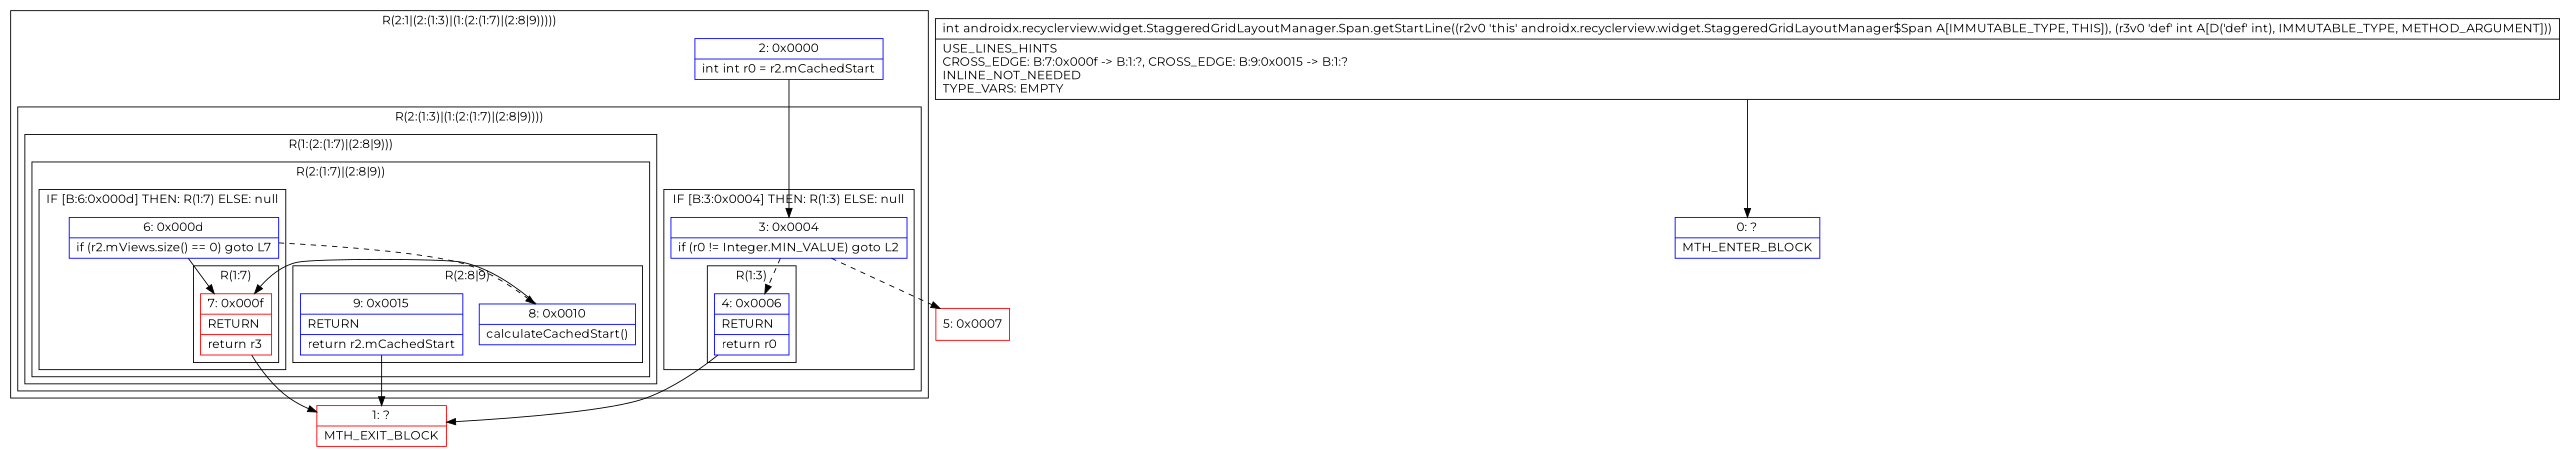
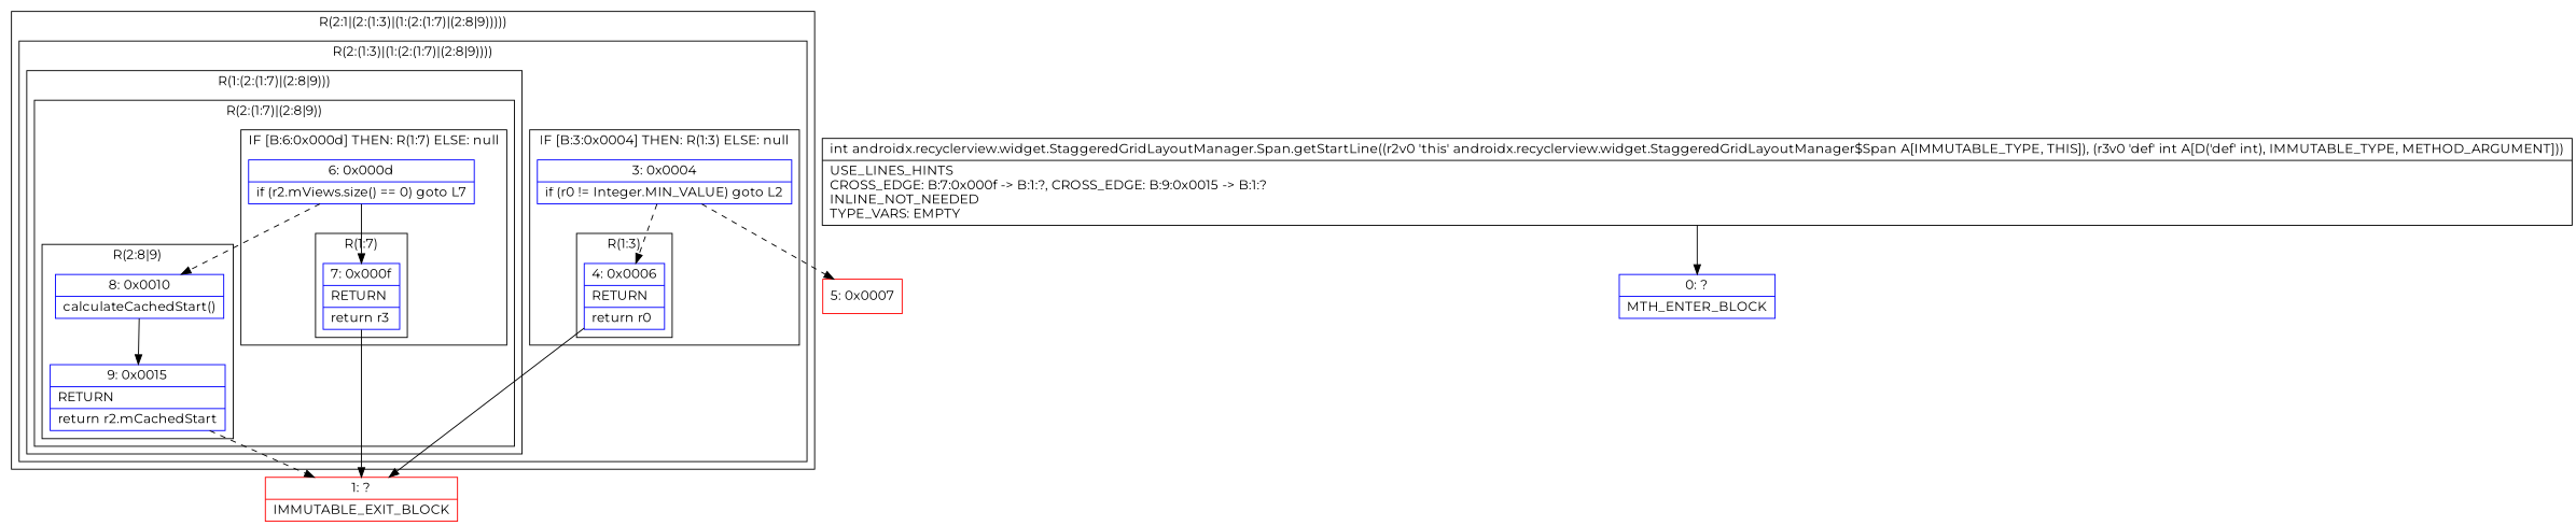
  digraph {
    fontname=Montserrat
    node [color=blue fontname=Montserrat shape=record]
    edge [fontname=Montserrat]
    n1 [label="{4\:\ 0x0006|RETURN\l|return r0\l}"]
    n2 [label="{3\:\ 0x0004|if (r0 != Integer.MIN_VALUE) goto L2\l}"]
-   n3 [color=red label="{7\:\ 0x000f|RETURN\l|return r3\l}"]
+   n3 [label="{7\:\ 0x000f|RETURN\l|return r3\l}"]
    n4 [label="{6\:\ 0x000d|if (r2.mViews.size() == 0) goto L7\l}"]
    n5 [label="{8\:\ 0x0010|calculateCachedStart()\l}"]
    n6 [label="{9\:\ 0x0015|RETURN\l|return r2.mCachedStart\l}"]
-   n7 [label="{2\:\ 0x0000|int int r0 = r2.mCachedStart\l}"]
-   n8 [color=red label="{1\:\ ?|MTH_EXIT_BLOCK\l}"]
+   n8 [color=red label="{1\:\ ?|IMMUTABLE_EXIT_BLOCK\l}"]
    n9 [color=red label="{5\:\ 0x0007}"]
    n10 [label="{0\:\ ?|MTH_ENTER_BLOCK\l}"]
    n11 [label="{int androidx.recyclerview.widget.StaggeredGridLayoutManager.Span.getStartLine((r2v0 'this' androidx.recyclerview.widget.StaggeredGridLayoutManager$Span A[IMMUTABLE_TYPE, THIS]), (r3v0 'def' int A[D('def' int), IMMUTABLE_TYPE, METHOD_ARGUMENT]))  | USE_LINES_HINTS\lCROSS_EDGE: B:7:0x000f \-\> B:1:?, CROSS_EDGE: B:9:0x0015 \-\> B:1:?\lINLINE_NOT_NEEDED\lTYPE_VARS: EMPTY\l}" color=""]
    subgraph cluster_1 {
      label="R(2:1|(2:(1:3)|(1:(2:(1:7)|(2:8|9)))))"
-     n7
      subgraph cluster_2 {
        label="R(2:(1:3)|(1:(2:(1:7)|(2:8|9))))"
        subgraph cluster_3 {
          label="IF [B:3:0x0004] THEN: R(1:3) ELSE: null"
          n2
          subgraph cluster_4 {
            label="R(1:3)"
            n1
          }
        }
        subgraph cluster_5 {
          label="R(1:(2:(1:7)|(2:8|9)))"
          subgraph cluster_6 {
            label="R(2:(1:7)|(2:8|9))"
            subgraph cluster_7 {
              label="IF [B:6:0x000d] THEN: R(1:7) ELSE: null"
              n4
              subgraph cluster_8 {
                label="R(1:7)"
                n3
              }
            }
            subgraph cluster_9 {
              label="R(2:8|9)"
              n5
              n6
            }
          }
        }
      }
    }
    n1 -> n8
    n2 -> n1 [style=dashed]
    n2 -> n9 [style=dashed]
    n3 -> n8
    n4 -> n3
    n4 -> n5 [style=dashed]
-   n5 -> n3
-   n6 -> n8
-   n7 -> n2
+   n5 -> n6
+   n6 -> n8 [style=dashed]
    n11 -> n10
  }
